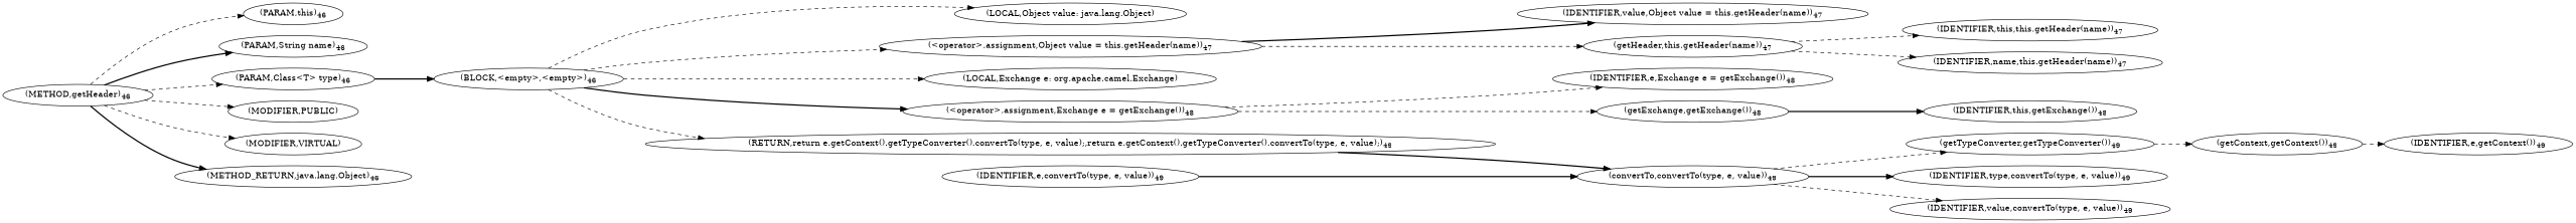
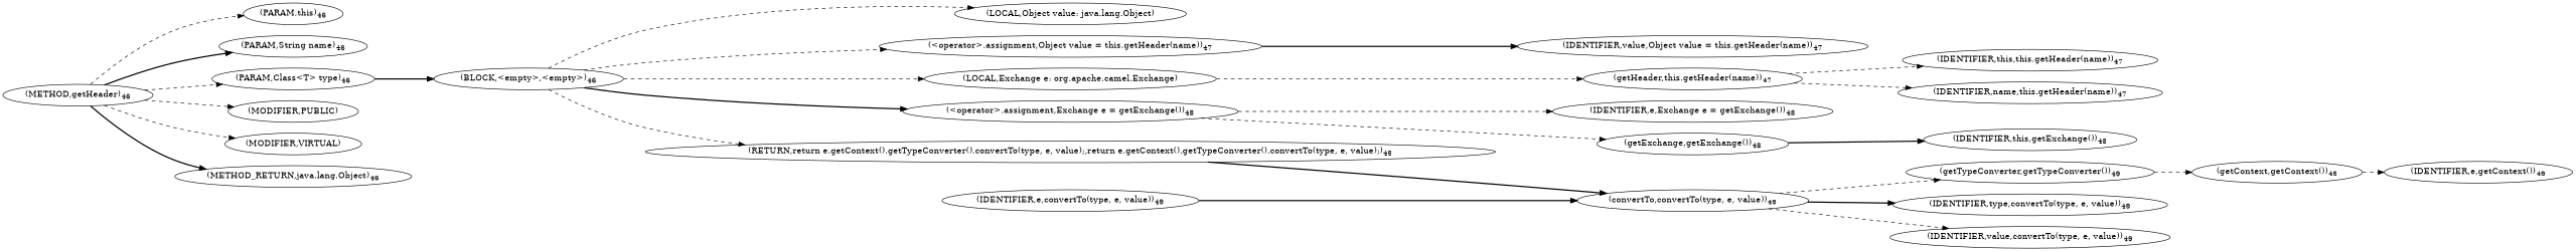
  digraph {
    rankdir=LR
    edge [style=dashed]
    n1 [label=<(METHOD,getHeader)<SUB>46</SUB>>]
    n2 [label=<(PARAM,this)<SUB>46</SUB>>]
    n3 [label=<(PARAM,String name)<SUB>46</SUB>>]
    n4 [label=<(PARAM,Class&lt;T&gt; type)<SUB>46</SUB>>]
    n5 [label=<(MODIFIER,PUBLIC)>]
    n6 [label=<(MODIFIER,VIRTUAL)>]
    n7 [label=<(METHOD_RETURN,java.lang.Object)<SUB>46</SUB>>]
    n8 [label=<(BLOCK,&lt;empty&gt;,&lt;empty&gt;)<SUB>46</SUB>>]
    n9 [label=<(LOCAL,Object value: java.lang.Object)>]
    n10 [label=<(&lt;operator&gt;.assignment,Object value = this.getHeader(name))<SUB>47</SUB>>]
    n11 [label=<(LOCAL,Exchange e: org.apache.camel.Exchange)>]
    n12 [label=<(&lt;operator&gt;.assignment,Exchange e = getExchange())<SUB>48</SUB>>]
    n13 [label=<(RETURN,return e.getContext().getTypeConverter().convertTo(type, e, value);,return e.getContext().getTypeConverter().convertTo(type, e, value);)<SUB>49</SUB>>]
    n14 [label=<(IDENTIFIER,value,Object value = this.getHeader(name))<SUB>47</SUB>>]
    n15 [label=<(getHeader,this.getHeader(name))<SUB>47</SUB>>]
    n16 [label=<(IDENTIFIER,e,Exchange e = getExchange())<SUB>48</SUB>>]
    n17 [label=<(getExchange,getExchange())<SUB>48</SUB>>]
    n18 [label=<(convertTo,convertTo(type, e, value))<SUB>49</SUB>>]
    n19 [label=<(IDENTIFIER,this,this.getHeader(name))<SUB>47</SUB>>]
    n20 [label=<(IDENTIFIER,name,this.getHeader(name))<SUB>47</SUB>>]
    n21 [label=<(IDENTIFIER,this,getExchange())<SUB>48</SUB>>]
    n22 [label=<(getTypeConverter,getTypeConverter())<SUB>49</SUB>>]
    n23 [label=<(IDENTIFIER,type,convertTo(type, e, value))<SUB>49</SUB>>]
    n24 [label=<(IDENTIFIER,value,convertTo(type, e, value))<SUB>49</SUB>>]
    n25 [label=<(getContext,getContext())<SUB>49</SUB>>]
    n26 [label=<(IDENTIFIER,e,convertTo(type, e, value))<SUB>49</SUB>>]
    n27 [label=<(IDENTIFIER,e,getContext())<SUB>49</SUB>>]
    n1 -> n2
    n1 -> n3 [style=bold]
    n1 -> n4
    n1 -> n5
    n1 -> n6
    n1 -> n7 [style=bold]
    n4 -> n8 [style=bold]
    n8 -> n9
    n8 -> n10
    n8 -> n11
    n8 -> n12 [style=bold]
    n8 -> n13
    n10 -> n14 [style=bold]
-   n10 -> n15
+   n11 -> n15
    n12 -> n16
    n12 -> n17
    n13 -> n18 [style=bold]
    n15 -> n19
    n15 -> n20
    n17 -> n21 [style=bold]
    n18 -> n22
    n18 -> n23 [style=bold]
    n18 -> n24
    n22 -> n25
    n25 -> n27
    n26 -> n18 [style=bold]
  }
